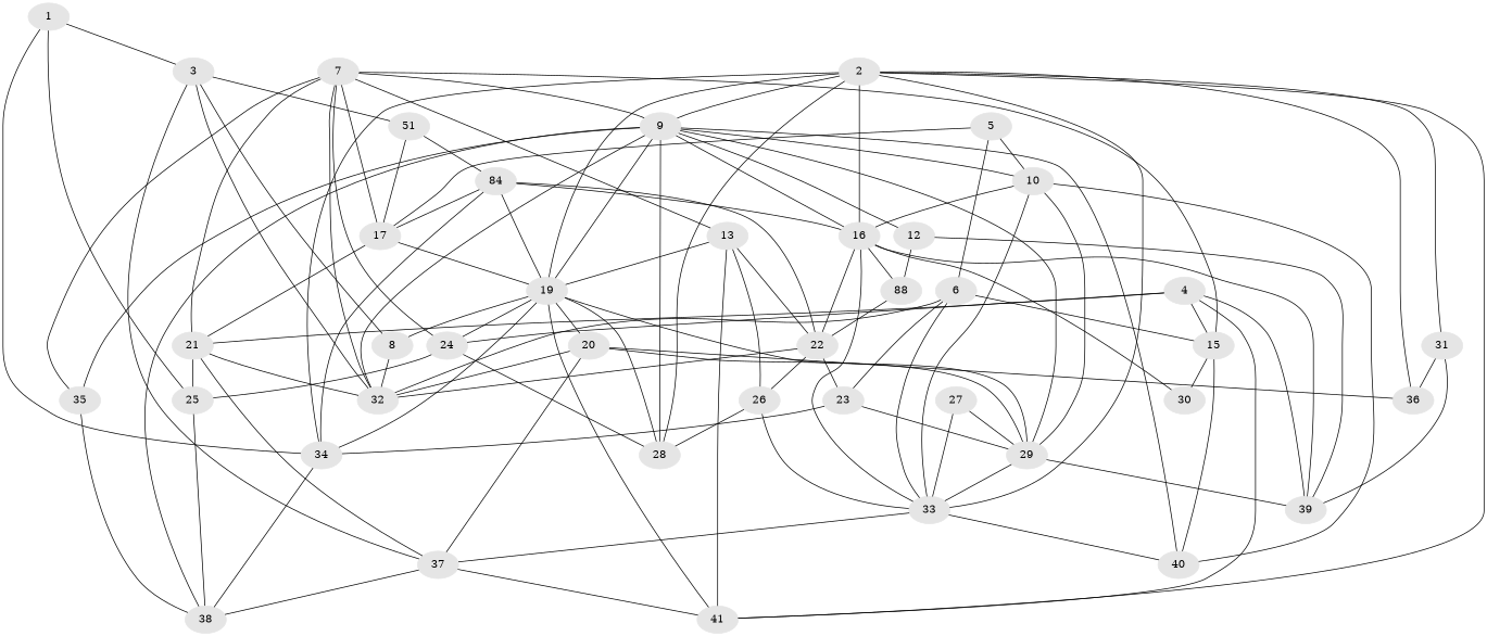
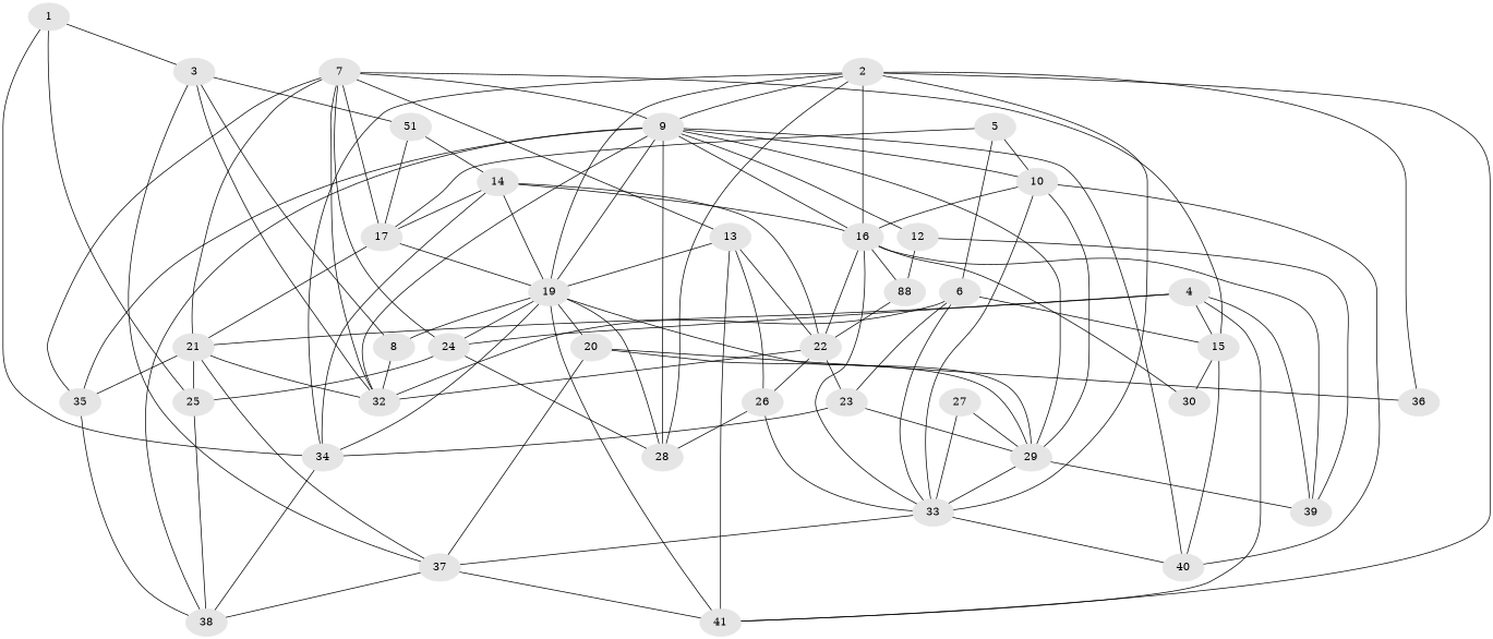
  graph {
    node [color=gray90 style=filled]
    edge [weight=1.0]
    1
    3
    25
    34
    8
    n6 [label=51]
    32
    37
    38
    2
    9
    16
    19
    28
-   31
    33
    36
    41
    10
    35
    12
    29
    40
    39
    n25 [label=88]
    22
    30
    24
    20
    17
-   14 [label=84]
+   14
    4
    15
    21
    5
    6
    23
    7
    13
    26
    27
    1 -- 3
    1 -- 25
    1 -- 34
    3 -- 8
    3 -- n6
    3 -- 32
    3 -- 37
    25 -- 38
    34 -- 38
    8 -- 32
    n6 -- 17
    n6 -- 14
    37 -- 38
    37 -- 41
    2 -- 34
    2 -- 9
    2 -- 16
    2 -- 19
    2 -- 28
-   2 -- 31
    2 -- 33
    2 -- 36
    2 -- 41
    9 -- 32
    9 -- 38
    9 -- 16
    9 -- 19
    9 -- 28
    9 -- 10
    9 -- 35
    9 -- 12
    9 -- 29
    9 -- 40
    16 -- 33
    16 -- 39
    16 -- n25
    16 -- 22
    16 -- 30
    19 -- 34
    19 -- 8
    19 -- 28
    19 -- 41
    19 -- 29 [weight=2.0]
    19 -- 24
    19 -- 20
-   31 -- 36
-   31 -- 39
    33 -- 37
    33 -- 40
    10 -- 16
    10 -- 33
    10 -- 29
    10 -- 40
    35 -- 38
    12 -- 39
    12 -- n25
    29 -- 33
    29 -- 39
    n25 -- 22
    22 -- 32
    22 -- 23
    22 -- 26 [weight=2.0]
    24 -- 25
    24 -- 28
-   20 -- 32
    20 -- 37
    20 -- 36
    20 -- 29
    17 -- 19
    17 -- 21 [weight=2.0]
    14 -- 34 [weight=2.0]
    14 -- 16
    14 -- 19
    14 -- 22
    14 -- 17
    4 -- 41
    4 -- 39 [weight=2.0]
    4 -- 24
    4 -- 15
    4 -- 21 [weight=2.0]
    15 -- 40
    15 -- 30
    21 -- 25
    21 -- 32
    21 -- 37
+   21 -- 35
    5 -- 10
    5 -- 17
    5 -- 6
    6 -- 32
    6 -- 33
    6 -- 15
    6 -- 23
    23 -- 34
    23 -- 29
    7 -- 32
    7 -- 9
    7 -- 35
    7 -- 24
    7 -- 17
    7 -- 15
    7 -- 21
    7 -- 13
    13 -- 19
    13 -- 41
    13 -- 22
    13 -- 26
    26 -- 28
    26 -- 33
    27 -- 33 [weight=2.0]
    27 -- 29
  }
